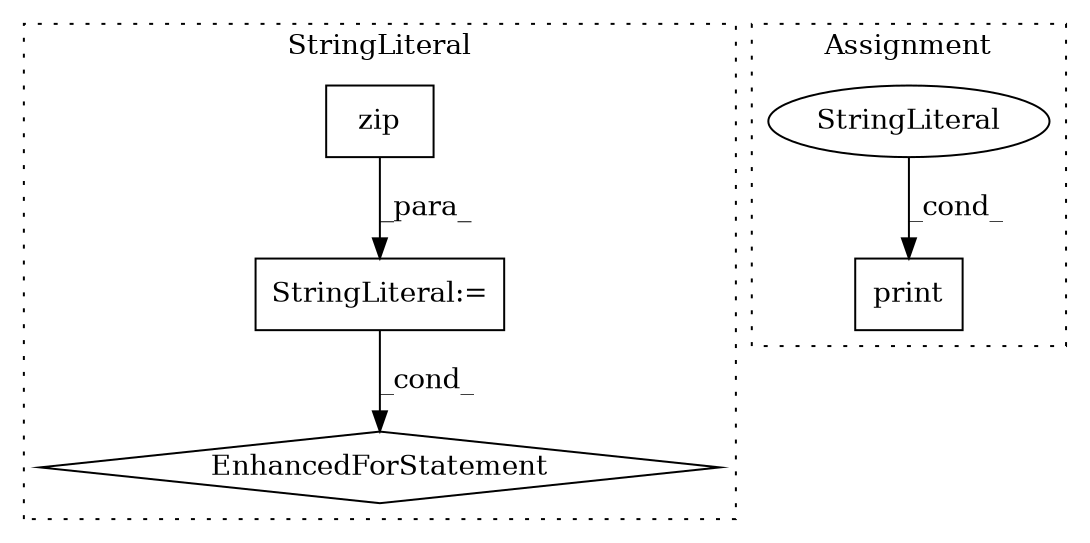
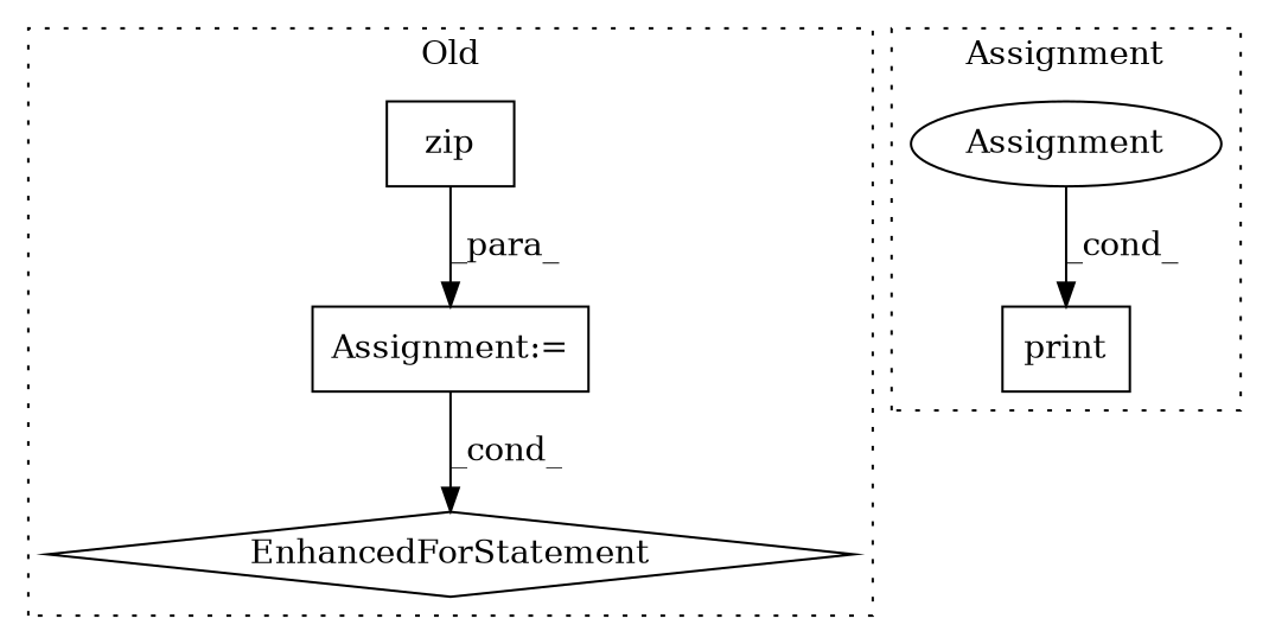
  digraph {
    node [a=32 l="123,2" s="4595,4796" shape=box]
    n1 [l="4,1" label=zip s="4739,4795"]
-   n2 [a=7 label="StringLiteral:="]
+   n2 [a=7 label="Assignment:="]
    n3 [a=70 label=EnhancedForStatement shape=diamond]
    n4 [l="6,1" label=print s="4315,4345"]
-   n5 [a=45 l=12 label=StringLiteral s=4321 shape=ellipse]
+   n5 [a=45 l=12 label=Assignment s=4321 shape=ellipse]
    subgraph cluster_1 {
-     label=StringLiteral
+     label=Old
      style=dotted
      n1
      n2
      n3
    }
    subgraph cluster_2 {
      label=Assignment
      style=dotted
      n4
      n5
    }
    n1 -> n2 [label=_para_]
    n2 -> n3 [label=_cond_]
    n5 -> n4 [label=_cond_]
  }
